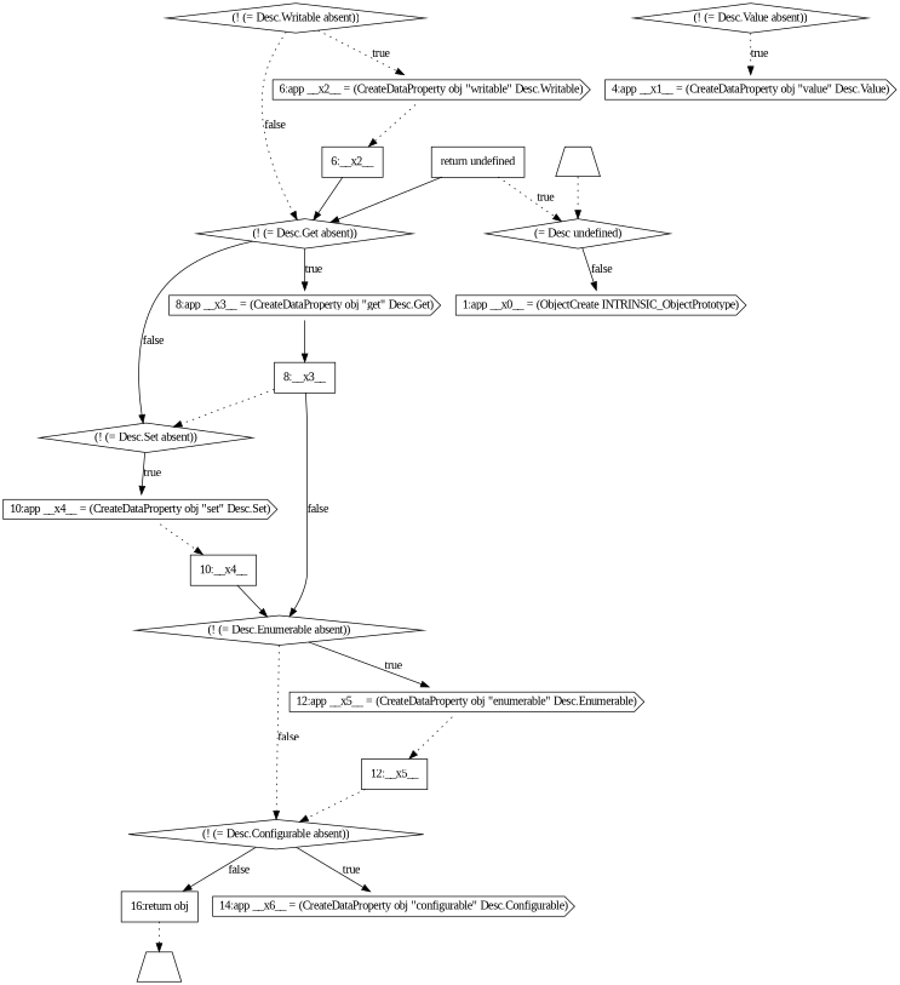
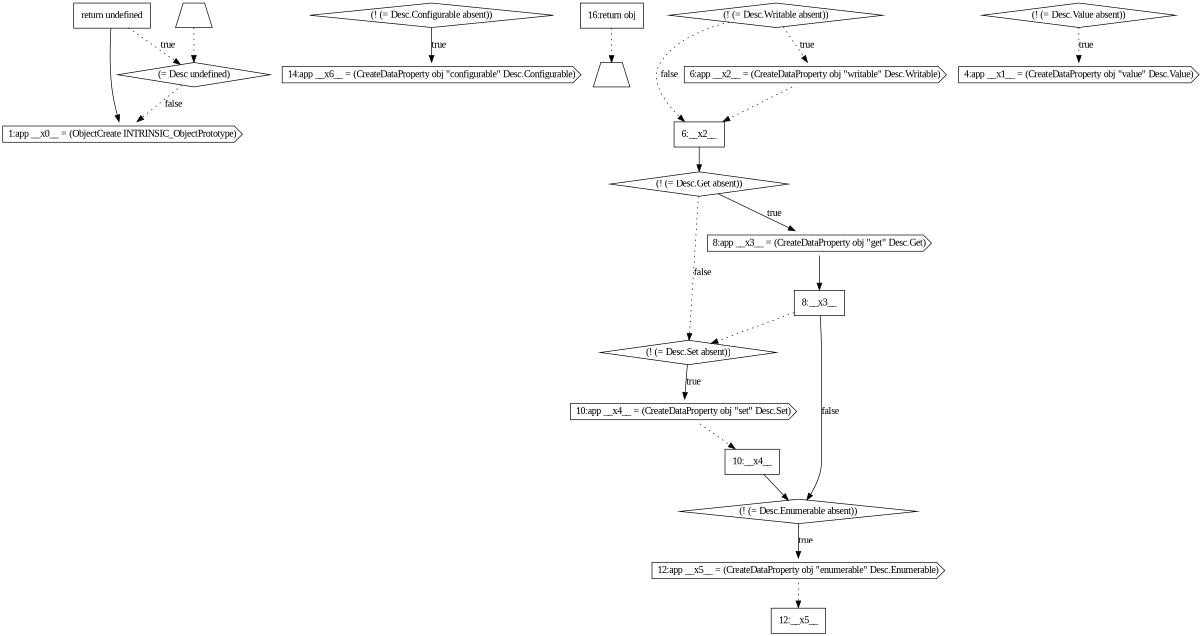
  digraph {
    fontname="Liberation Serif"
    node [color=black fillcolor=white fontname="Liberation Serif" shape=diamond style=filled]
    edge [color=black fontname="Liberation Serif" style=solid]
    n1 [label=<<font color="black">(= Desc undefined)</font>>]
    n2 [label=<<font color="black">1:app __x0__ = (ObjectCreate INTRINSIC_ObjectPrototype)</font>> shape=cds]
    n3 [label=<<font color="black">     <table border="0" cellborder="1" cellspacing="0" cellpadding="10">       <tr><td align="left">return undefined</td></tr>     </table>   </font>> margin=0 shape=none]
    n4 [label=<<font color="black">(! (= Desc.Configurable absent))</font>>]
    n5 [label=<<font color="black">     <table border="0" cellborder="1" cellspacing="0" cellpadding="10">       <tr><td align="left">16:return obj</td></tr>     </table>   </font>> margin=0 shape=none]
    n6 [label=<<font color="black">14:app __x6__ = (CreateDataProperty obj &quot;configurable&quot; Desc.Configurable)</font>> shape=cds]
    n7 [label=" " shape=trapezium]
    n8 [label=<<font color="black">10:app __x4__ = (CreateDataProperty obj &quot;set&quot; Desc.Set)</font>> shape=cds]
    n9 [label=<<font color="black">     <table border="0" cellborder="1" cellspacing="0" cellpadding="10">       <tr><td align="left">10:__x4__</td></tr>     </table>   </font>> margin=0 shape=none]
    n10 [label=<<font color="black">(! (= Desc.Enumerable absent))</font>>]
    n11 [label=<<font color="black">     <table border="0" cellborder="1" cellspacing="0" cellpadding="10">       <tr><td align="left">6:__x2__</td></tr>     </table>   </font>> margin=0 shape=none]
    n12 [label=<<font color="black">(! (= Desc.Get absent))</font>>]
    n13 [label=<<font color="black">(! (= Desc.Set absent))</font>>]
    n14 [label=<<font color="black">8:app __x3__ = (CreateDataProperty obj &quot;get&quot; Desc.Get)</font>> shape=cds]
    n15 [label=<<font color="black">(! (= Desc.Writable absent))</font>>]
    n16 [label=<<font color="black">6:app __x2__ = (CreateDataProperty obj &quot;writable&quot; Desc.Writable)</font>> shape=cds]
    n17 [label=<<font color="black">     <table border="0" cellborder="1" cellspacing="0" cellpadding="10">       <tr><td align="left">8:__x3__</td></tr>     </table>   </font>> margin=0 shape=none]
    n18 [label=" " shape=trapezium]
    n19 [label=<<font color="black">(! (= Desc.Value absent))</font>>]
    n20 [label=<<font color="black">4:app __x1__ = (CreateDataProperty obj &quot;value&quot; Desc.Value)</font>> shape=cds]
    n21 [label=<<font color="black">12:app __x5__ = (CreateDataProperty obj &quot;enumerable&quot; Desc.Enumerable)</font>> shape=cds]
    n22 [label=<<font color="black">     <table border="0" cellborder="1" cellspacing="0" cellpadding="10">       <tr><td align="left">12:__x5__</td></tr>     </table>   </font>> margin=0 shape=none]
-   n1 -> n2 [label=<<font color="black">false</font>>]
+   n1 -> n2 [label=<<font color="black">false</font>> style=dotted]
    n3 -> n1 [label=<<font color="black">true</font>> style=dotted]
-   n3 -> n12
-   n4 -> n5 [label=<<font color="black">false</font>>]
+   n3 -> n2
    n4 -> n6 [label=<<font color="black">true</font>>]
    n5 -> n7 [style=dotted]
    n8 -> n9 [style=dotted]
    n9 -> n10
-   n10 -> n4 [label=<<font color="black">false</font>> style=dotted]
    n10 -> n21 [label=<<font color="black">true</font>>]
    n11 -> n12
-   n12 -> n13 [label=<<font color="black">false</font>>]
+   n12 -> n13 [label=<<font color="black">false</font>> style=dotted]
    n12 -> n14 [label=<<font color="black">true</font>>]
    n13 -> n8 [label=<<font color="black">true</font>>]
    n14 -> n17
-   n15 -> n12 [label=<<font color="black">false</font>> style=dotted]
+   n15 -> n11 [label=<<font color="black">false</font>> style=dotted]
    n15 -> n16 [label=<<font color="black">true</font>> style=dotted]
    n16 -> n11 [style=dotted]
    n17 -> n10 [label=<<font color="black">false</font>>]
    n17 -> n13 [style=dotted]
    n18 -> n1 [style=dotted]
    n19 -> n20 [label=<<font color="black">true</font>> style=dotted]
    n21 -> n22 [style=dotted]
-   n22 -> n4 [style=dotted]
  }
